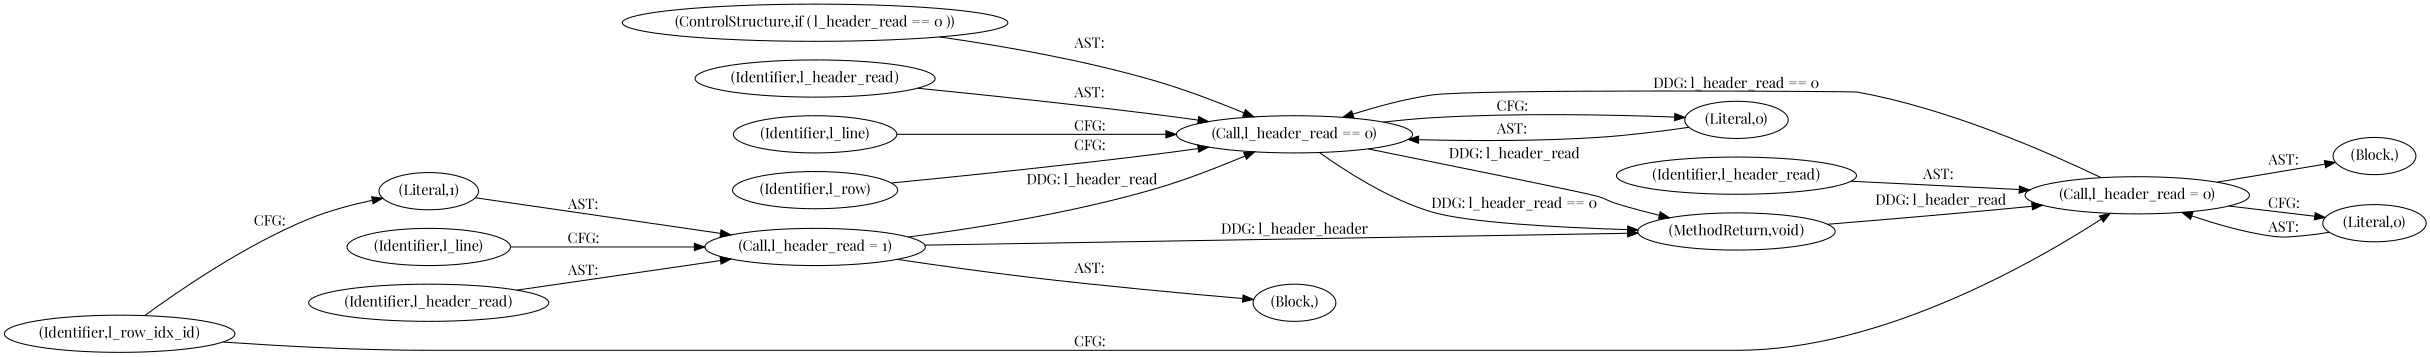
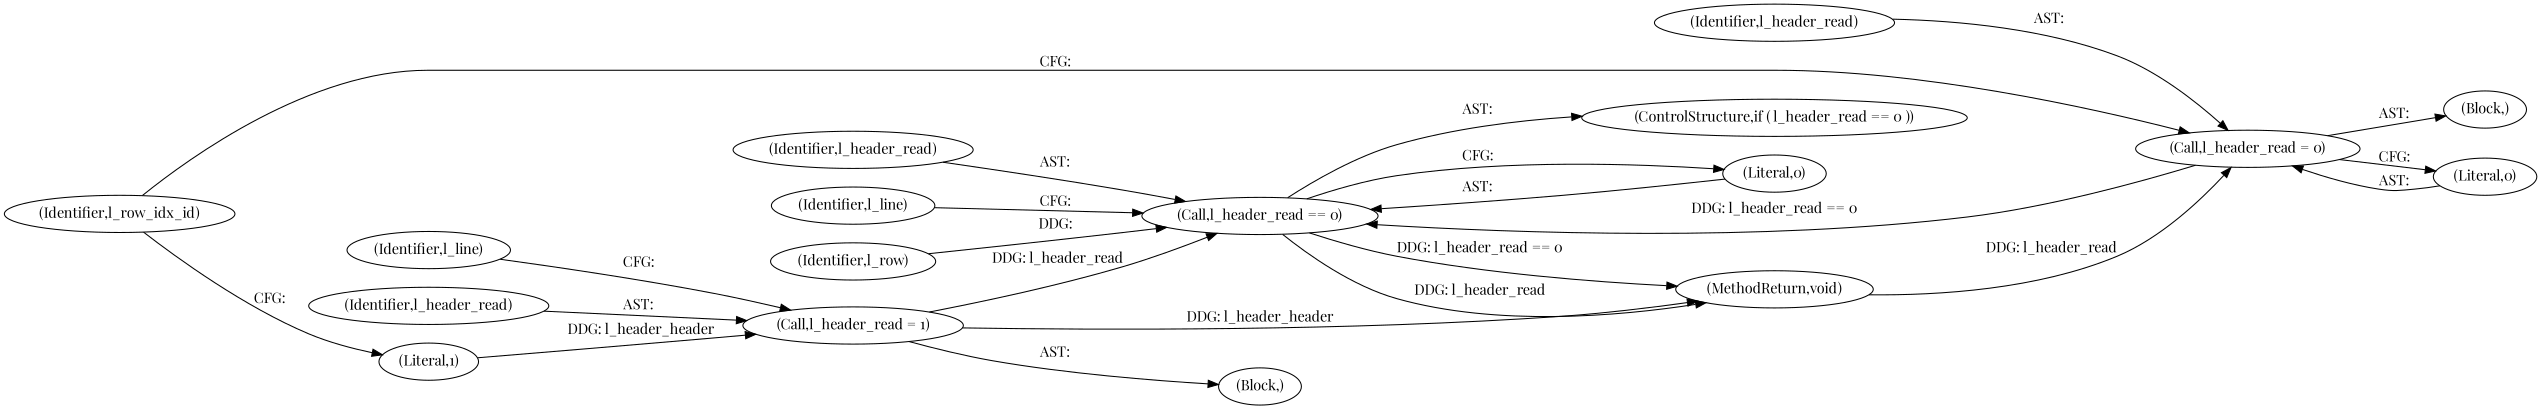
  digraph {
    fontname="Playfair Display"
    rankdir=LR
    node [fontname="Playfair Display"]
    edge [fontname="Playfair Display"]
    n1 [label="(Call,l_header_read == 0)"]
    n2 [label="(MethodReturn,void)"]
    n3 [label="(ControlStructure,if ( l_header_read == 0 ))"]
    n4 [label="(Literal,0)"]
    n5 [label="(Call,l_header_read = 0)"]
    n6 [label="(Block,)"]
    n7 [label="(Literal,0)"]
    n8 [label="(Call,l_header_read = 1)"]
    n9 [label="(Block,)"]
    n10 [label="(Literal,1)"]
    n11 [label="(Identifier,l_header_read)"]
    n12 [label="(Identifier,l_line)"]
    n13 [label="(Identifier,l_header_read)"]
    n14 [label="(Identifier,l_header_read)"]
    n15 [label="(Identifier,l_row_idx_id)"]
    n16 [label="(Identifier,l_line)"]
    n17 [label="(Identifier,l_row)"]
    n1 -> n2 [label="DDG: l_header_read == 0"]
    n1 -> n2 [label="DDG: l_header_read"]
-   n3 -> n1 [label="AST: "]
+   n1 -> n3 [label="AST: "]
    n1 -> n4 [label="CFG: "]
    n2 -> n5 [label="DDG: l_header_read"]
    n4 -> n1 [label="AST: "]
    n5 -> n1 [label="DDG: l_header_read == 0"]
    n5 -> n6 [label="AST: "]
    n5 -> n7 [label="CFG: "]
    n7 -> n5 [label="AST: "]
    n8 -> n1 [label="DDG: l_header_read"]
    n8 -> n2 [label="DDG: l_header_header"]
    n8 -> n9 [label="AST: "]
-   n10 -> n8 [label="AST: "]
+   n10 -> n8 [label="DDG: l_header_header"]
    n11 -> n1 [label="AST: "]
    n12 -> n8 [label="CFG: "]
    n13 -> n5 [label="AST: "]
    n14 -> n8 [label="AST: "]
    n15 -> n5 [label="CFG: "]
    n15 -> n10 [label="CFG: "]
    n16 -> n1 [label="CFG: "]
-   n17 -> n1 [label="CFG: "]
+   n17 -> n1 [label="DDG: "]
  }
